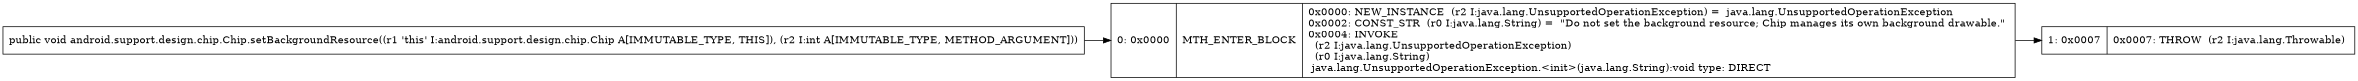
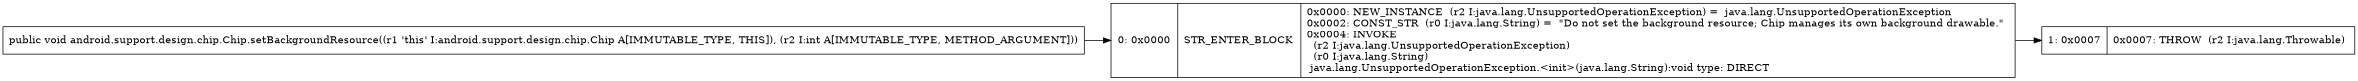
  digraph {
    rankdir=LR
    node [shape=record]
-   n1 [label="{0\:\ 0x0000|MTH_ENTER_BLOCK\l|0x0000: NEW_INSTANCE  (r2 I:java.lang.UnsupportedOperationException) =  java.lang.UnsupportedOperationException \l0x0002: CONST_STR  (r0 I:java.lang.String) =  \"Do not set the background resource; Chip manages its own background drawable.\" \l0x0004: INVOKE  \l  (r2 I:java.lang.UnsupportedOperationException)\l  (r0 I:java.lang.String)\l java.lang.UnsupportedOperationException.\<init\>(java.lang.String):void type: DIRECT \l}"]
+   n1 [label="{0\:\ 0x0000|STR_ENTER_BLOCK\l|0x0000: NEW_INSTANCE  (r2 I:java.lang.UnsupportedOperationException) =  java.lang.UnsupportedOperationException \l0x0002: CONST_STR  (r0 I:java.lang.String) =  \"Do not set the background resource; Chip manages its own background drawable.\" \l0x0004: INVOKE  \l  (r2 I:java.lang.UnsupportedOperationException)\l  (r0 I:java.lang.String)\l java.lang.UnsupportedOperationException.\<init\>(java.lang.String):void type: DIRECT \l}"]
    n2 [label="{1\:\ 0x0007|0x0007: THROW  (r2 I:java.lang.Throwable) \l}"]
    n3 [label="{public void android.support.design.chip.Chip.setBackgroundResource((r1 'this' I:android.support.design.chip.Chip A[IMMUTABLE_TYPE, THIS]), (r2 I:int A[IMMUTABLE_TYPE, METHOD_ARGUMENT])) }"]
    n1 -> n2
    n3 -> n1
  }
